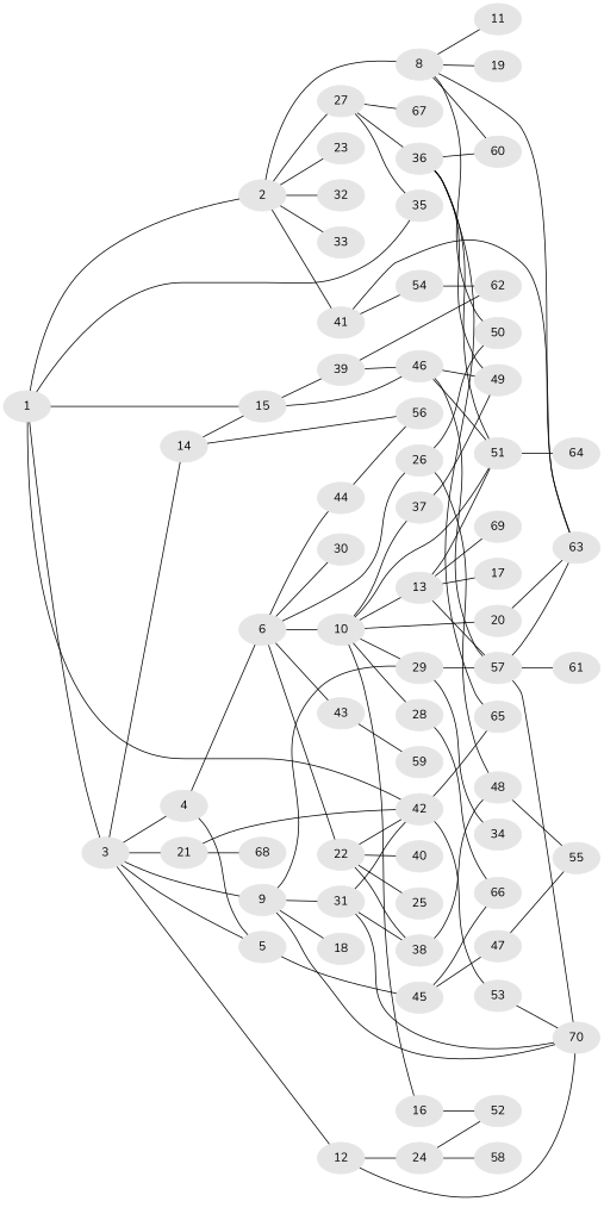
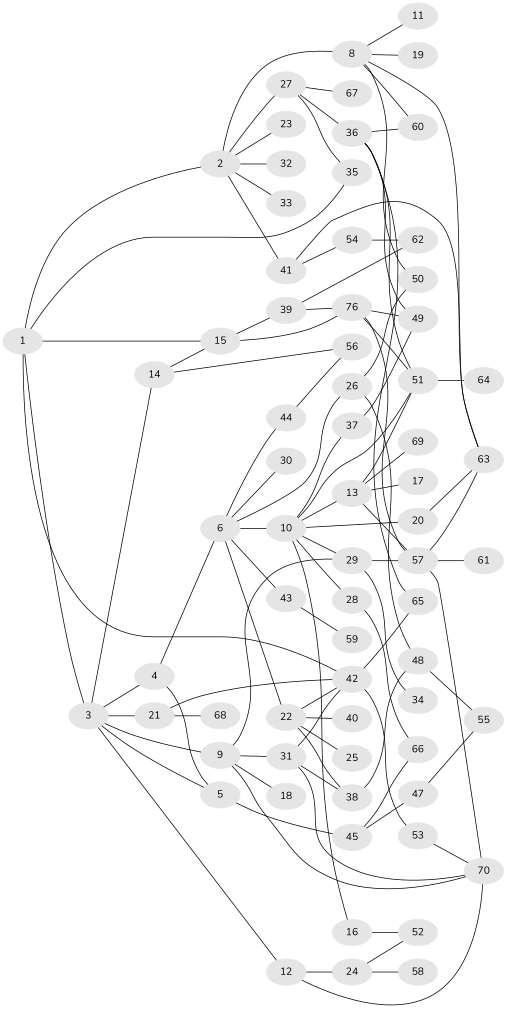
  graph {
    fontname=Nunito
    rankdir=LR
    node [color=gray90 fontname=Nunito style=filled]
    edge [fontname=Nunito]
    1
    2
    3
    15
    35
    42
    8
    23
    27
    32
    33
    41
    4
    5
    9
    12
    14
    21
    39
-   46
+   46 [label=76]
    65
    53
    11
    19
    50
    60
    63
    36
    67
    54
    6
    45
    18
    29
    31
    70
    24
    56
    68
    10
    22
    26
    30
    43
    44
    66
    47
    13
    16
    20
    28
    37
    51
    25
    38
    40
    48
    59
    57
    34
    17
    69
    52
    49
    64
    58
    61
    62
    55
    1 -- 2
    1 -- 3
    1 -- 15
    1 -- 35
    1 -- 42
    2 -- 8
    2 -- 23
    2 -- 27
    2 -- 32
    2 -- 33
    2 -- 41
    3 -- 4
    3 -- 5
    3 -- 9
    3 -- 12
    3 -- 14
    3 -- 21
    15 -- 39
    15 -- 46
    42 -- 65
    42 -- 53
    8 -- 11
    8 -- 19
    8 -- 50
    8 -- 60
    8 -- 63
    27 -- 35
    27 -- 36
    27 -- 67
    41 -- 63
    41 -- 54
    4 -- 5
    4 -- 6
    5 -- 45
    9 -- 18
    9 -- 29
    9 -- 31
    9 -- 70
    12 -- 70
    12 -- 24
    14 -- 15
    14 -- 56
    21 -- 42
    21 -- 68
    39 -- 46
    39 -- 62
    46 -- 51
    46 -- 57
    46 -- 49
    53 -- 70
    36 -- 65
    36 -- 60
    36 -- 51
    36 -- 49
    54 -- 62
    6 -- 10
    6 -- 22
    6 -- 26
    6 -- 30
    6 -- 43
    6 -- 44
    45 -- 66
    45 -- 47
    29 -- 57
    29 -- 34
    31 -- 42
    31 -- 70
    31 -- 38
    24 -- 52
    24 -- 58
    10 -- 29
    10 -- 13
    10 -- 16
    10 -- 20
    10 -- 28
    10 -- 37
    10 -- 51
    22 -- 42
    22 -- 25
    22 -- 38
    22 -- 40
    26 -- 50
    26 -- 48
    43 -- 59
    44 -- 56
    47 -- 55
    13 -- 51
    13 -- 57
    13 -- 17
    13 -- 69
    16 -- 52
    20 -- 63
    28 -- 66
    37 -- 49
    51 -- 64
    38 -- 48
    48 -- 55
    57 -- 63
    57 -- 70
    57 -- 61
  }
